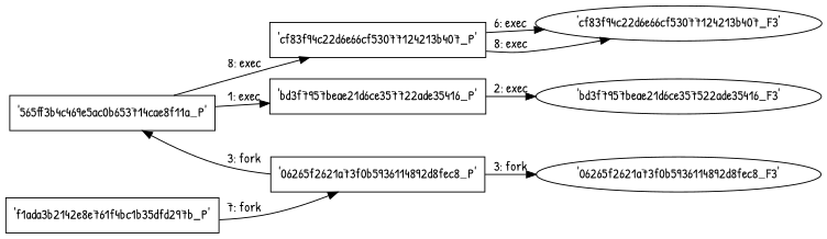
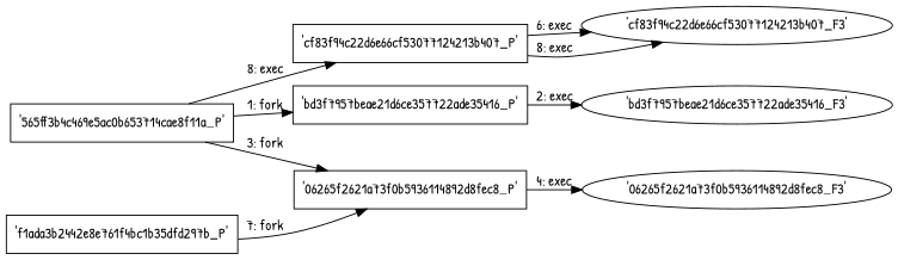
  digraph {
    engine=neato
    fixedsize=false
    fontname="Patrick Hand"
    fontsize=10
    nodesep=0.3
    rankdir=LR
    ranksep=0
    splines=true
    node [fontname="Patrick Hand" node_type=Process shape=box]
    edge [fontname="Patrick Hand"]
    "'565ff3b4c469e5ac0b653714cae8f11a_P'"
    "'bd3f7957beae21d6ce357722ade35416_P'"
    "'06265f2621a73f0b5936114892d8fec8_P'"
    "'cf83f94c22d6e66cf53077124213b407_P'"
-   "'bd3f7957beae21d6ce357722ade35416_F3'" [node_type=File shape=ellipse label="'bd3f7957beae21d6ce357522ade35416_F3'"]
+   "'bd3f7957beae21d6ce357722ade35416_F3'" [node_type=File shape=ellipse]
    "'06265f2621a73f0b5936114892d8fec8_F3'" [node_type=File shape=ellipse]
    "'cf83f94c22d6e66cf53077124213b407_F3'" [node_type=File shape=ellipse]
-   "'f1ada3b2142e8e761f4bc1b35dfd297b_P'"
-   "'565ff3b4c469e5ac0b653714cae8f11a_P'" -> "'bd3f7957beae21d6ce357722ade35416_P'" [label="1: exec"]
-   "'06265f2621a73f0b5936114892d8fec8_P'" -> "'565ff3b4c469e5ac0b653714cae8f11a_P'" [label="3: fork"]
+   "'f1ada3b2142e8e761f4bc1b35dfd297b_P'" [label="'f1ada3b2442e8e761f4bc1b35dfd297b_P'"]
+   "'565ff3b4c469e5ac0b653714cae8f11a_P'" -> "'bd3f7957beae21d6ce357722ade35416_P'" [label="1: fork"]
+   "'565ff3b4c469e5ac0b653714cae8f11a_P'" -> "'06265f2621a73f0b5936114892d8fec8_P'" [label="3: fork"]
    "'565ff3b4c469e5ac0b653714cae8f11a_P'" -> "'cf83f94c22d6e66cf53077124213b407_P'" [label="8: exec"]
    "'bd3f7957beae21d6ce357722ade35416_P'" -> "'bd3f7957beae21d6ce357722ade35416_F3'" [label="2: exec"]
-   "'06265f2621a73f0b5936114892d8fec8_P'" -> "'06265f2621a73f0b5936114892d8fec8_F3'" [label="3: fork"]
+   "'06265f2621a73f0b5936114892d8fec8_P'" -> "'06265f2621a73f0b5936114892d8fec8_F3'" [label="4: exec"]
    "'cf83f94c22d6e66cf53077124213b407_P'" -> "'cf83f94c22d6e66cf53077124213b407_F3'" [label="6: exec"]
    "'cf83f94c22d6e66cf53077124213b407_P'" -> "'cf83f94c22d6e66cf53077124213b407_F3'" [label="8: exec"]
    "'f1ada3b2142e8e761f4bc1b35dfd297b_P'" -> "'06265f2621a73f0b5936114892d8fec8_P'" [label="7: fork"]
  }
